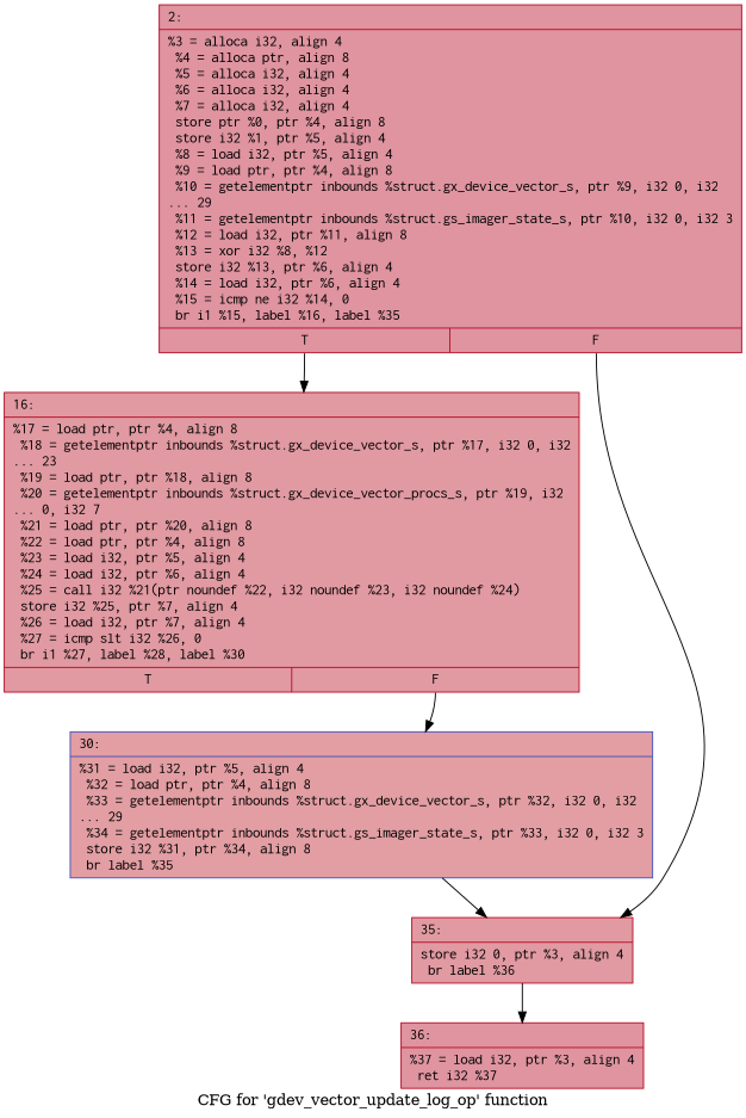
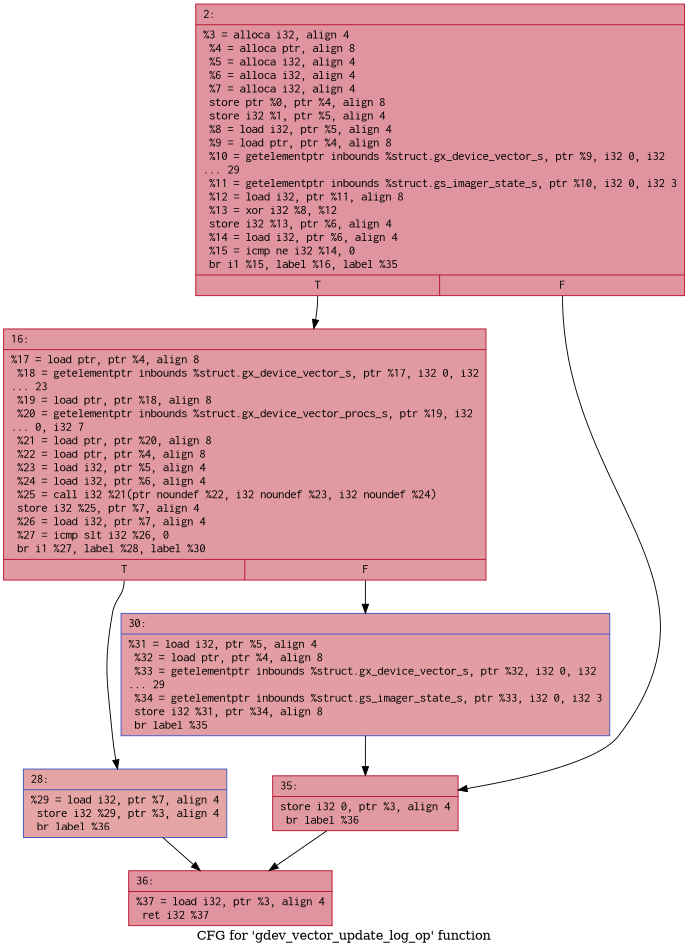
  digraph {
    label="CFG for 'gdev_vector_update_log_op' function"
    node [color="#b70d28ff" fillcolor="#b70d2870" fontname=Courier shape=record style=filled]
    n1 [label="{2:\l|  %3 = alloca i32, align 4\l  %4 = alloca ptr, align 8\l  %5 = alloca i32, align 4\l  %6 = alloca i32, align 4\l  %7 = alloca i32, align 4\l  store ptr %0, ptr %4, align 8\l  store i32 %1, ptr %5, align 4\l  %8 = load i32, ptr %5, align 4\l  %9 = load ptr, ptr %4, align 8\l  %10 = getelementptr inbounds %struct.gx_device_vector_s, ptr %9, i32 0, i32\l... 29\l  %11 = getelementptr inbounds %struct.gs_imager_state_s, ptr %10, i32 0, i32 3\l  %12 = load i32, ptr %11, align 8\l  %13 = xor i32 %8, %12\l  store i32 %13, ptr %6, align 4\l  %14 = load i32, ptr %6, align 4\l  %15 = icmp ne i32 %14, 0\l  br i1 %15, label %16, label %35\l|{<s0>T|<s1>F}}"]
    n2 [fillcolor="#bb1b2c70" label="{16:\l|  %17 = load ptr, ptr %4, align 8\l  %18 = getelementptr inbounds %struct.gx_device_vector_s, ptr %17, i32 0, i32\l... 23\l  %19 = load ptr, ptr %18, align 8\l  %20 = getelementptr inbounds %struct.gx_device_vector_procs_s, ptr %19, i32\l... 0, i32 7\l  %21 = load ptr, ptr %20, align 8\l  %22 = load ptr, ptr %4, align 8\l  %23 = load i32, ptr %5, align 4\l  %24 = load i32, ptr %6, align 4\l  %25 = call i32 %21(ptr noundef %22, i32 noundef %23, i32 noundef %24)\l  store i32 %25, ptr %7, align 4\l  %26 = load i32, ptr %7, align 4\l  %27 = icmp slt i32 %26, 0\l  br i1 %27, label %28, label %30\l|{<s0>T|<s1>F}}"]
    n3 [fillcolor="#bb1b2c70" label="{35:\l|  store i32 0, ptr %3, align 4\l  br label %36\l}"]
+   n4 [color="#3d50c3ff" fillcolor="#c5333470" label="{28:\l|  %29 = load i32, ptr %7, align 4\l  store i32 %29, ptr %3, align 4\l  br label %36\l}"]
    n5 [color="#3d50c3ff" fillcolor="#be242e70" label="{30:\l|  %31 = load i32, ptr %5, align 4\l  %32 = load ptr, ptr %4, align 8\l  %33 = getelementptr inbounds %struct.gx_device_vector_s, ptr %32, i32 0, i32\l... 29\l  %34 = getelementptr inbounds %struct.gs_imager_state_s, ptr %33, i32 0, i32 3\l  store i32 %31, ptr %34, align 8\l  br label %35\l}"]
    n6 [label="{36:\l|  %37 = load i32, ptr %3, align 4\l  ret i32 %37\l}"]
    n1 -> n2 [tailport=s0]
    n1 -> n3 [tailport=s1]
+   n2 -> n4 [tailport=s0]
    n2 -> n5 [tailport=s1]
    n3 -> n6
+   n4 -> n6
    n5 -> n3
  }
